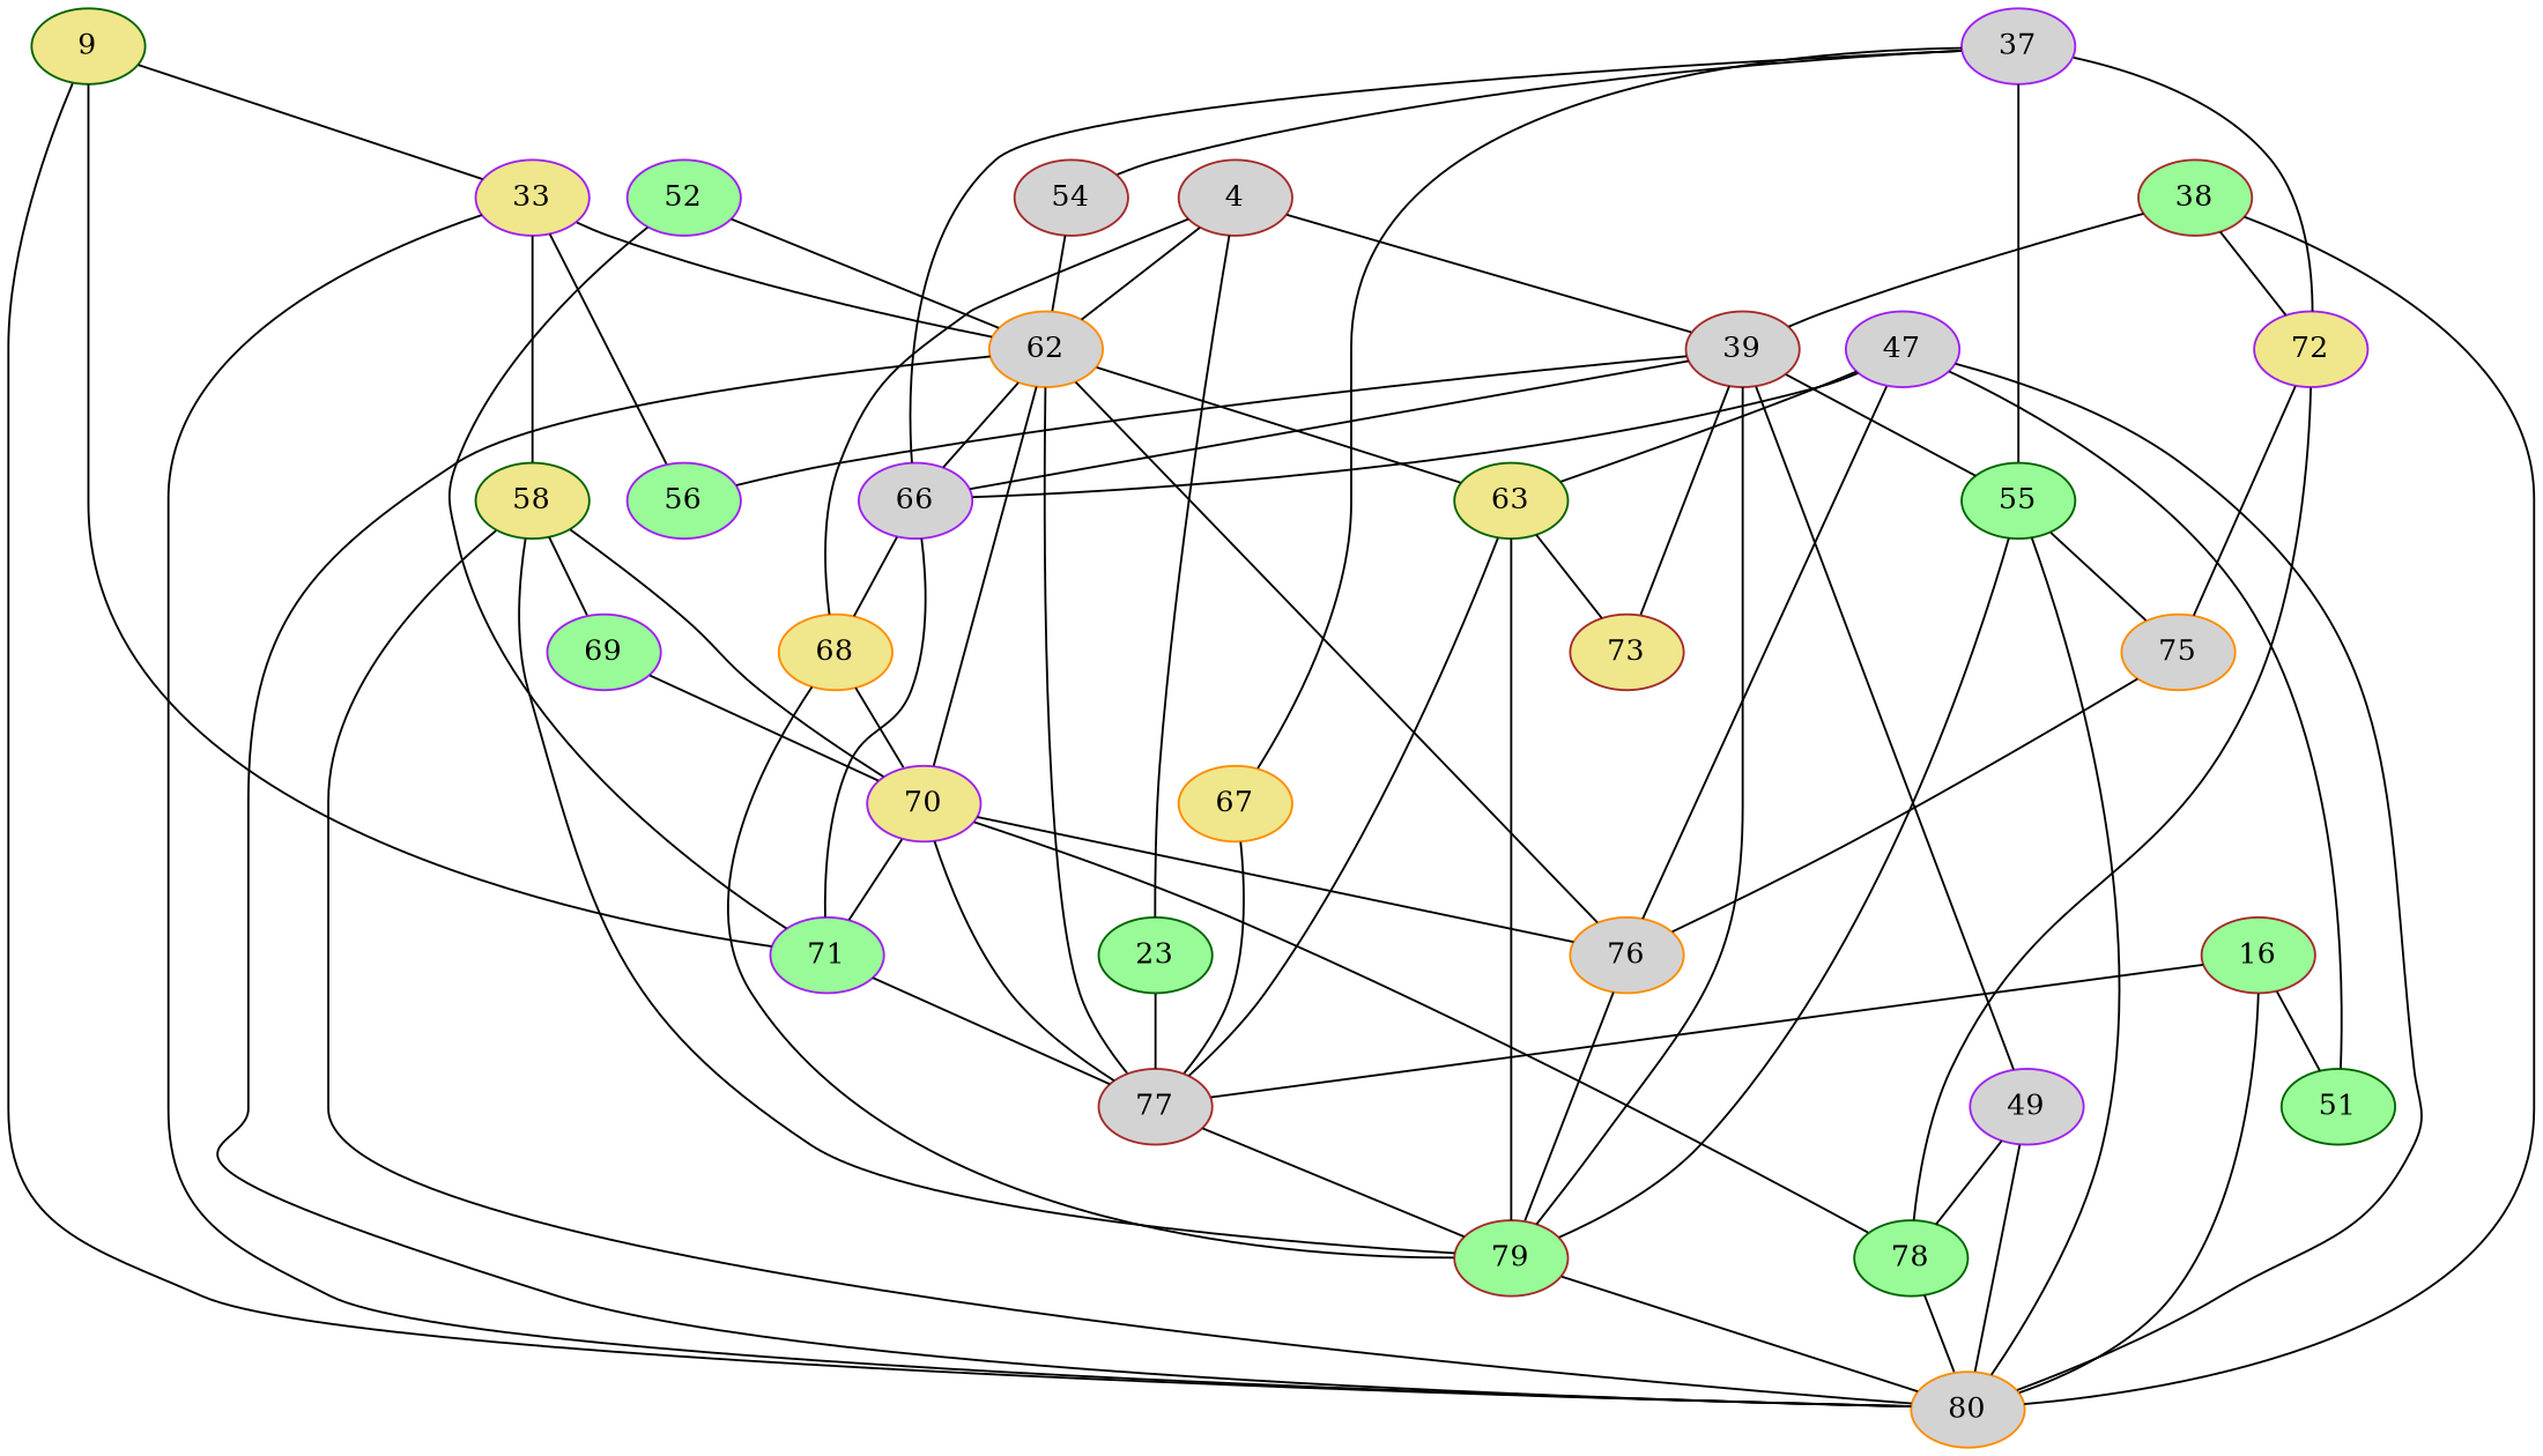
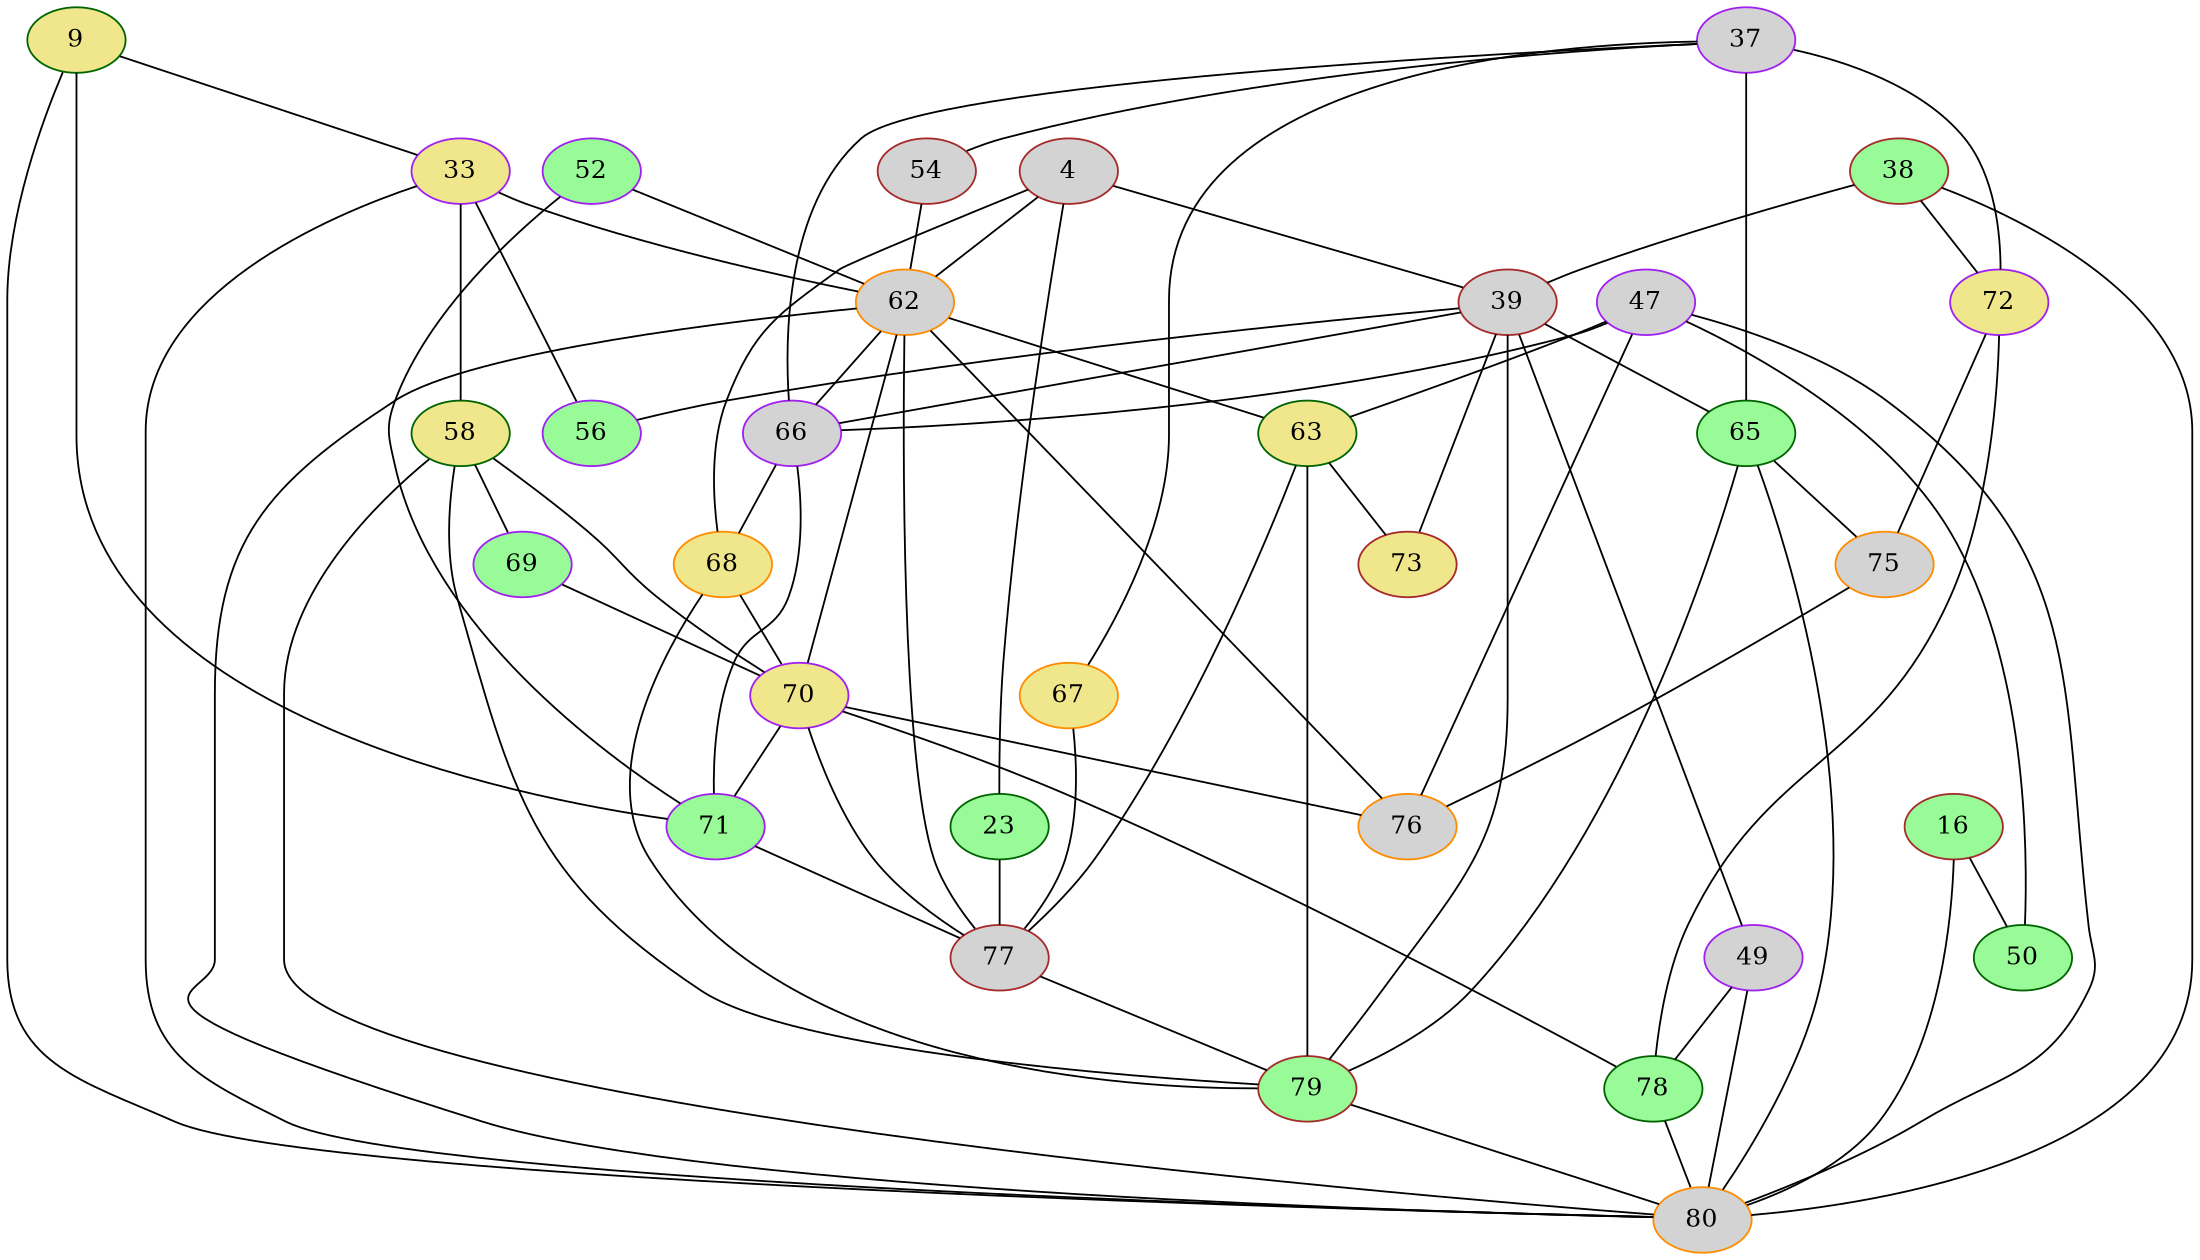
  graph {
    node [color=purple fillcolor=lightgrey style=filled]
    4 [color=brown]
    23 [color=darkgreen fillcolor=palegreen]
    39 [color=brown super="+5+17"]
    62 [color=darkorange super="+20+42+59"]
    68 [color=darkorange fillcolor=khaki super="+11+48"]
    77 [color=brown super="+65+45"]
    56 [fillcolor=palegreen]
-   55 [color=darkgreen fillcolor=palegreen super="+19+44"]
+   55 [color=darkgreen fillcolor=palegreen super="+19+44" label=65]
    66 [super="+61"]
    49 [super="+46"]
    73 [color=brown fillcolor=khaki]
    79 [color=brown fillcolor=palegreen super="+22+74"]
    80 [color=darkorange super="+18+60+34+51+30"]
    n14 [color=darkgreen fillcolor=khaki label=63 super="+40"]
    76 [color=darkorange super="+35+57"]
    70 [fillcolor=khaki super="+21+36"]
    33 [fillcolor=khaki super="+6"]
    58 [color=darkgreen fillcolor=khaki super="+31+24"]
    9 [color=darkgreen fillcolor=khaki]
    71 [fillcolor=palegreen super="+13+2"]
    16 [color=brown fillcolor=palegreen]
-   50 [color=darkgreen fillcolor=palegreen label=51]
+   50 [color=darkgreen fillcolor=palegreen]
    69 [fillcolor=palegreen]
    37 [super="+32"]
    54 [color=brown]
    67 [color=darkorange fillcolor=khaki]
    72 [fillcolor=khaki super="+1+29"]
    75 [color=darkorange super="+53"]
    78 [color=darkgreen fillcolor=palegreen super="+63"]
    38 [color=brown fillcolor=palegreen]
    47 [super="+43+8"]
    52 [fillcolor=palegreen]
    4 -- 23
    4 -- 39 [weight=2]
    4 -- 62
    4 -- 68
    23 -- 77 [weight=3]
    39 -- 56
    39 -- 55 [weight=2]
    39 -- 66
    39 -- 49 [weight=2]
    39 -- 73
    39 -- 79
    62 -- 77 [weight=2]
    62 -- 66
    62 -- 80 [weight=2]
    62 -- n14 [weight=2]
    62 -- 76 [weight=3]
    62 -- 70 [weight=3]
    68 -- 79
    68 -- 70 [weight=2]
    77 -- 79 [weight=2]
    55 -- 79 [weight=2]
    55 -- 80
    55 -- 75
    66 -- 68
    66 -- 71
    49 -- 80 [weight=4]
    49 -- 78
    79 -- 80 [weight=2]
    n14 -- 77
    n14 -- 73
    n14 -- 79 [weight=2]
-   76 -- 79
    70 -- 77
    70 -- 76
    70 -- 71 [weight=2]
    70 -- 78
    33 -- 62 [weight=2]
    33 -- 56
    33 -- 80
    33 -- 58 [weight=3]
    58 -- 79 [weight=2]
    58 -- 80
    58 -- 70
    58 -- 69
    9 -- 80
    9 -- 33
    9 -- 71 [weight=2]
    71 -- 77
-   16 -- 77 [weight=2]
    16 -- 80
    16 -- 50
    69 -- 70
    37 -- 55 [weight=2]
    37 -- 66
    37 -- 54
    37 -- 67
    37 -- 72 [weight=2]
    54 -- 62
    67 -- 77
    72 -- 75
    72 -- 78
    75 -- 76
    78 -- 80
    38 -- 39
    38 -- 80
    38 -- 72
    47 -- 66 [weight=2]
    47 -- 80
    47 -- n14 [weight=2]
    47 -- 76 [weight=3]
    47 -- 50
    52 -- 62
    52 -- 71 [weight=2]
  }
